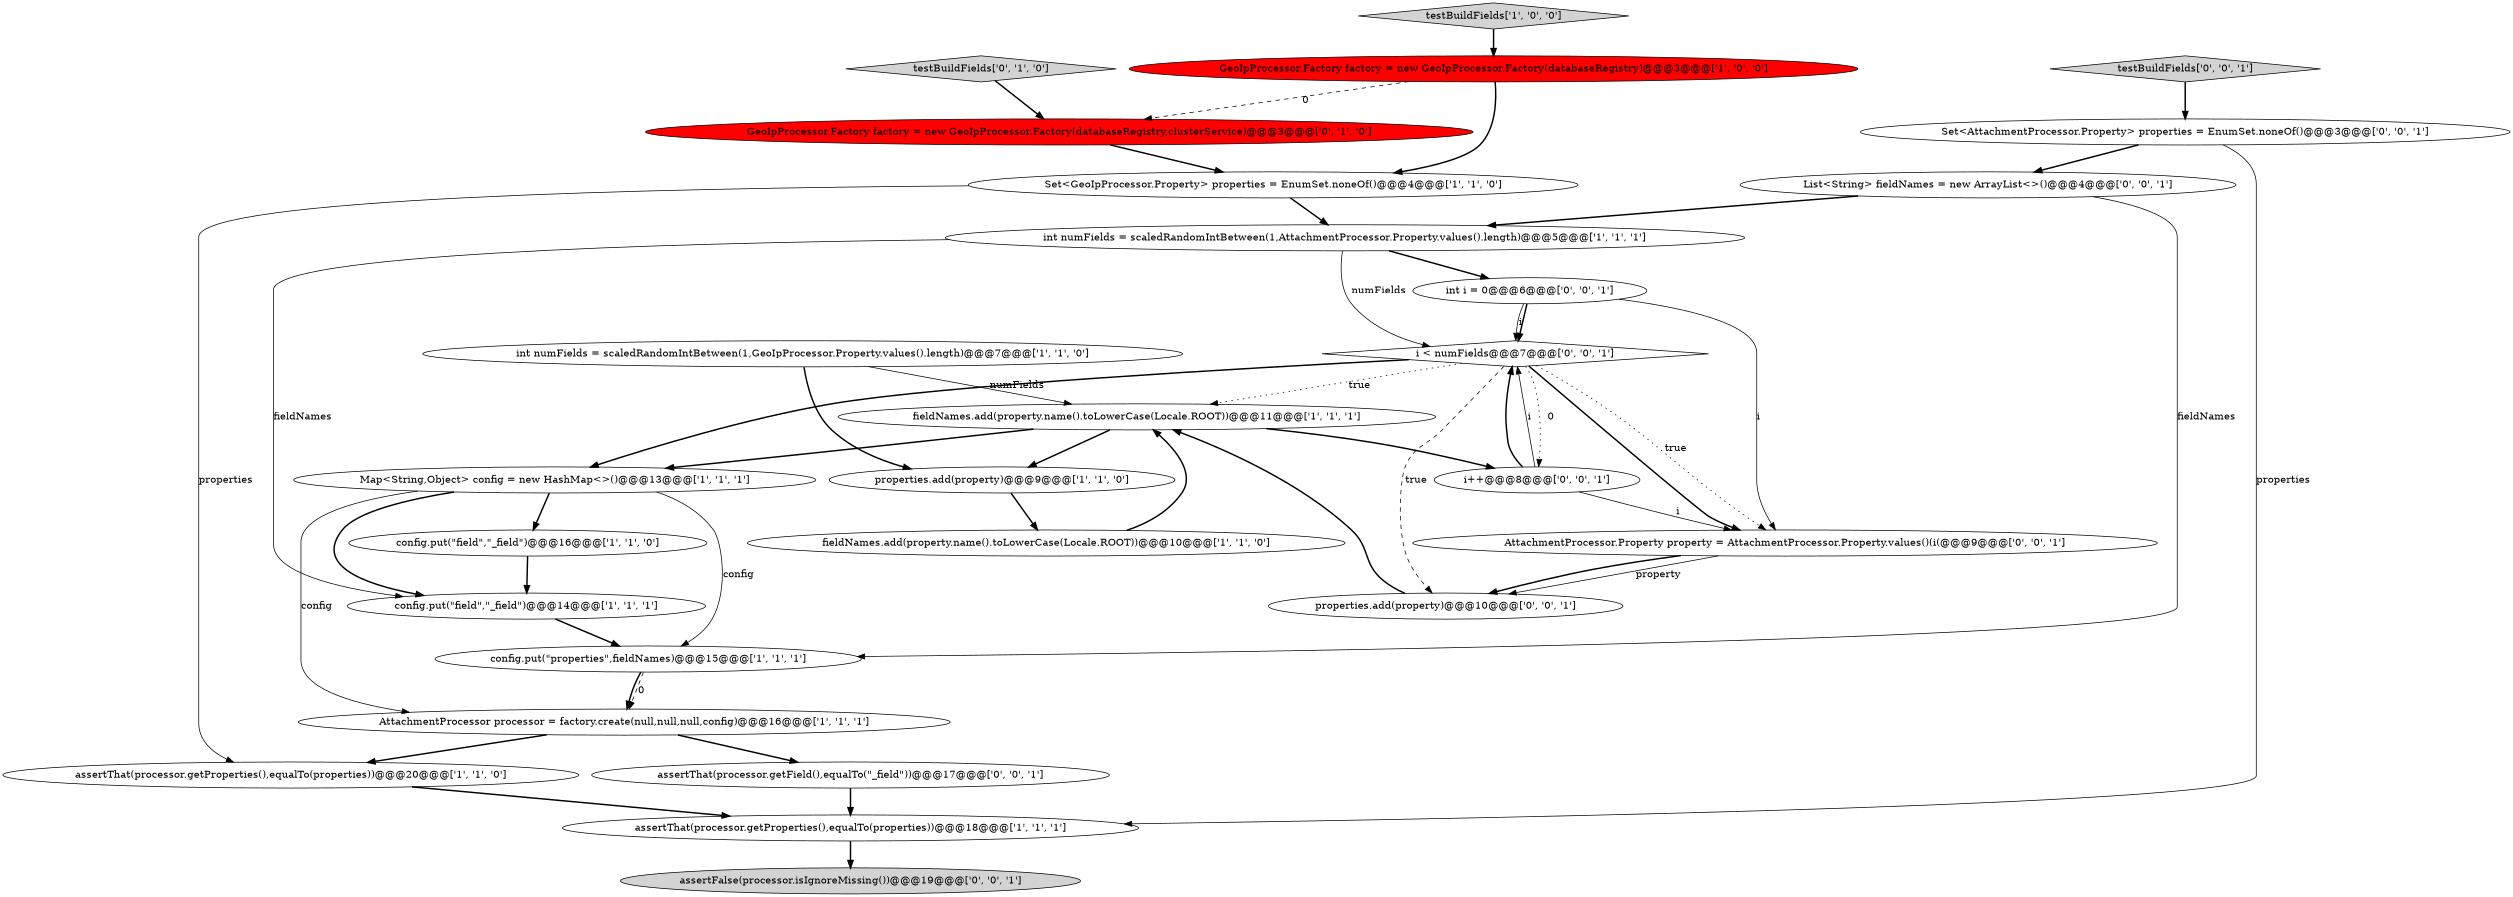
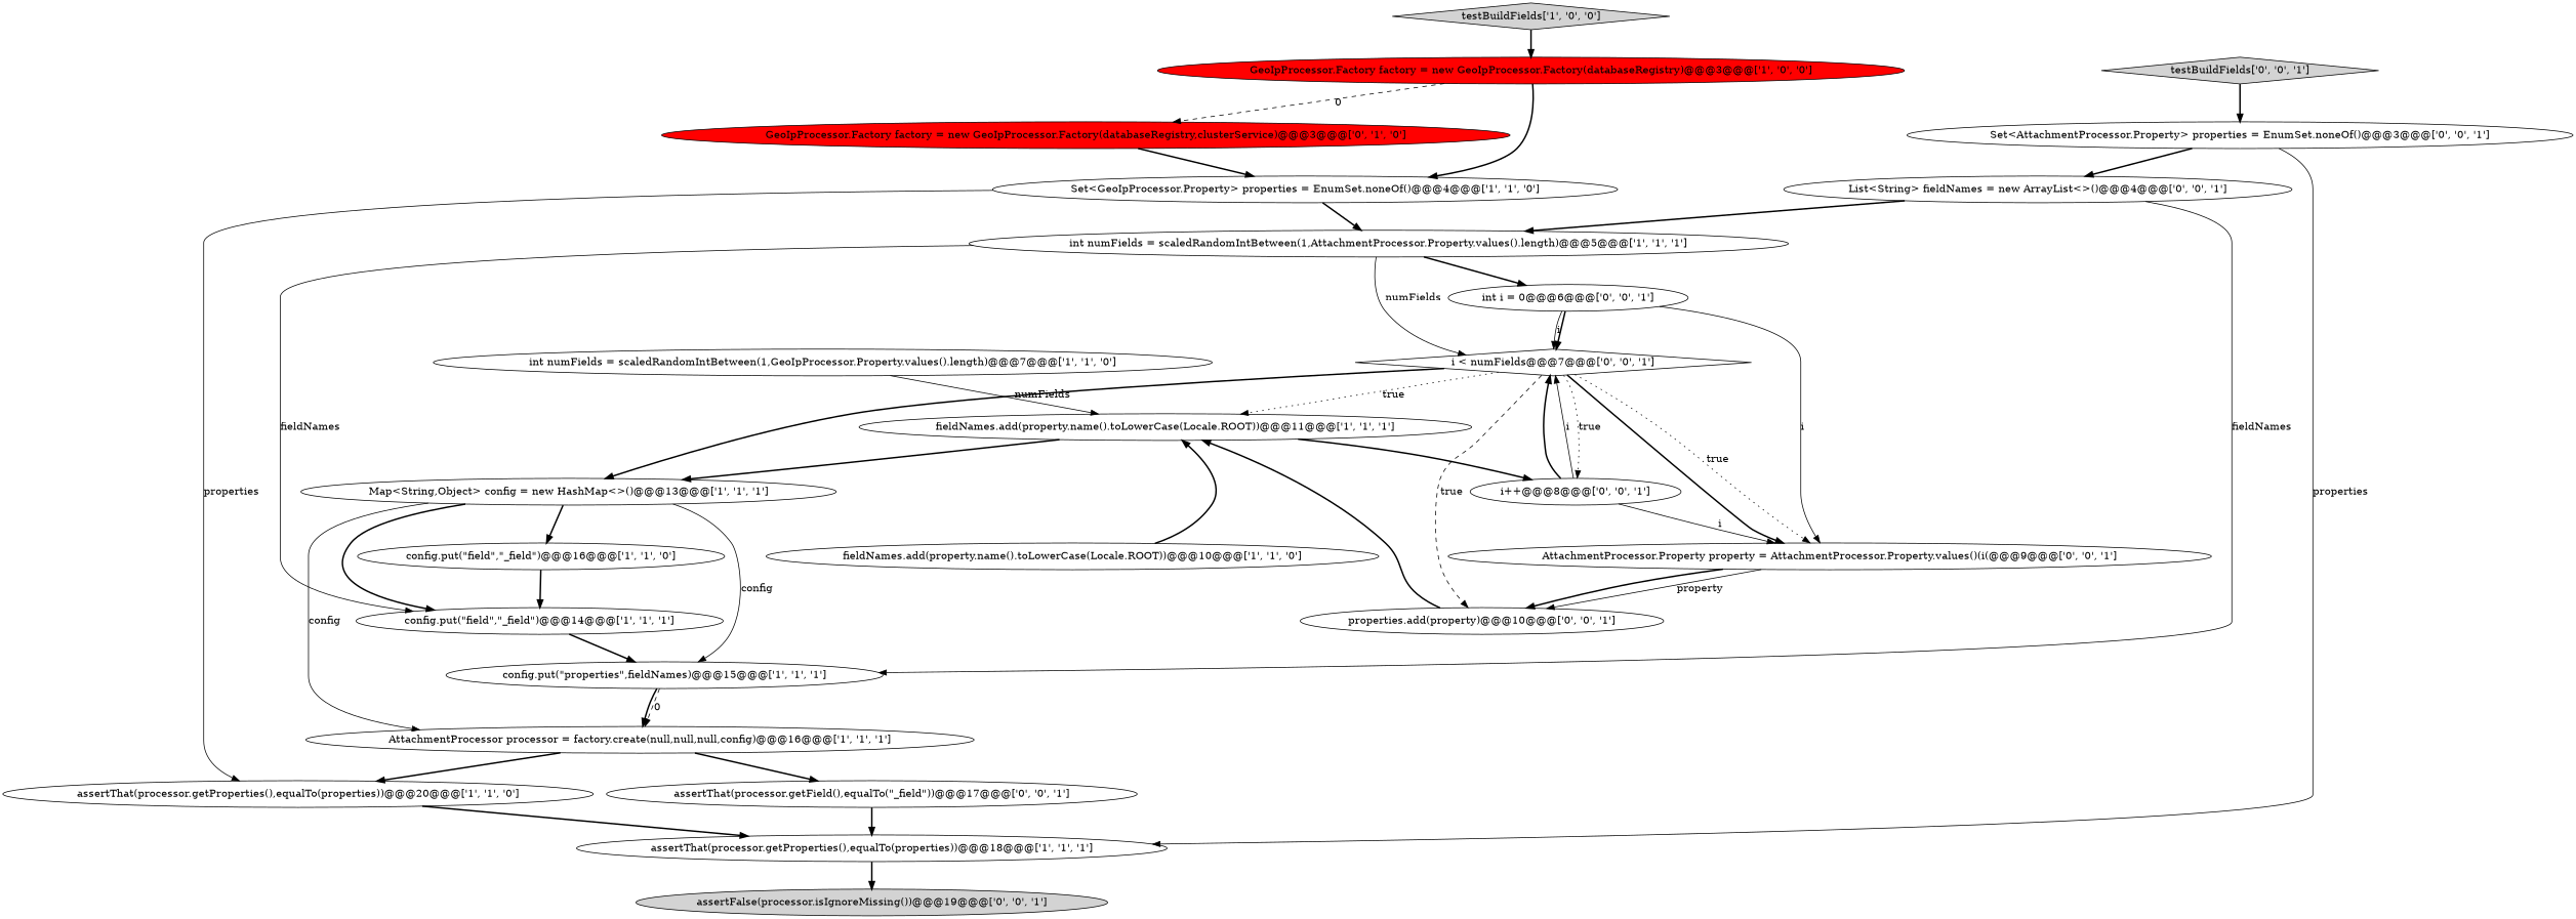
  digraph {
    node [fillcolor=white shape=ellipse style=filled]
    edge [style=bold]
-   n1 [fillcolor=lightgray label="testBuildFields['0', '1', '0']" shape=diamond]
    n2 [fillcolor=red label="GeoIpProcessor.Factory factory = new GeoIpProcessor.Factory(databaseRegistry,clusterService)@@@3@@@['0', '1', '0']"]
    n3 [label="Set<GeoIpProcessor.Property> properties = EnumSet.noneOf()@@@4@@@['1', '1', '0']"]
    n4 [label="config.put(\"properties\",fieldNames)@@@15@@@['1', '1', '1']"]
    n5 [label="AttachmentProcessor processor = factory.create(null,null,null,config)@@@16@@@['1', '1', '1']"]
    n6 [label="assertThat(processor.getProperties(),equalTo(properties))@@@20@@@['1', '1', '0']"]
    n7 [label="assertThat(processor.getField(),equalTo(\"_field\"))@@@17@@@['0', '0', '1']"]
    n8 [label="int numFields = scaledRandomIntBetween(1,AttachmentProcessor.Property.values().length)@@@5@@@['1', '1', '1']"]
    n9 [label="i < numFields@@@7@@@['0', '0', '1']" shape=diamond]
    n10 [label="int i = 0@@@6@@@['0', '0', '1']"]
    n11 [label="config.put(\"field\",\"_field\")@@@14@@@['1', '1', '1']"]
    n12 [label="int numFields = scaledRandomIntBetween(1,GeoIpProcessor.Property.values().length)@@@7@@@['1', '1', '0']"]
    n13 [label="fieldNames.add(property.name().toLowerCase(Locale.ROOT))@@@11@@@['1', '1', '1']"]
-   n14 [label="properties.add(property)@@@9@@@['1', '1', '0']"]
    n15 [label="assertThat(processor.getProperties(),equalTo(properties))@@@18@@@['1', '1', '1']"]
    n16 [fillcolor=lightgray label="assertFalse(processor.isIgnoreMissing())@@@19@@@['0', '0', '1']"]
    n17 [fillcolor=lightgray label="testBuildFields['1', '0', '0']" shape=diamond]
    n18 [fillcolor=red label="GeoIpProcessor.Factory factory = new GeoIpProcessor.Factory(databaseRegistry)@@@3@@@['1', '0', '0']"]
    n19 [label="fieldNames.add(property.name().toLowerCase(Locale.ROOT))@@@10@@@['1', '1', '0']"]
    n20 [label="i++@@@8@@@['0', '0', '1']"]
    n21 [label="Map<String,Object> config = new HashMap<>()@@@13@@@['1', '1', '1']"]
    n22 [label="AttachmentProcessor.Property property = AttachmentProcessor.Property.values()(i(@@@9@@@['0', '0', '1']"]
    n23 [label="properties.add(property)@@@10@@@['0', '0', '1']"]
    n24 [label="config.put(\"field\",\"_field\")@@@16@@@['1', '1', '0']"]
    n25 [label="Set<AttachmentProcessor.Property> properties = EnumSet.noneOf()@@@3@@@['0', '0', '1']"]
    n26 [label="List<String> fieldNames = new ArrayList<>()@@@4@@@['0', '0', '1']"]
    n27 [fillcolor=lightgray label="testBuildFields['0', '0', '1']" shape=diamond]
-   n1 -> n2
    n2 -> n3
    n3 -> n6 [label=properties style=solid]
    n3 -> n8
    n4 -> n5
    n4 -> n5 [label=0 style=dashed]
    n5 -> n6
    n5 -> n7
    n6 -> n15
    n7 -> n15
    n8 -> n9 [label=numFields style=solid]
    n8 -> n10
    n8 -> n11 [label=fieldNames style=solid]
    n9 -> n13 [label=true style=dotted]
-   n9 -> n20 [label=0 style=dotted]
+   n9 -> n20 [label=true style=dotted]
    n9 -> n21
    n9 -> n22
    n9 -> n22 [label=true style=dotted]
    n9 -> n23 [label=true style=dashed]
    n10 -> n9
    n10 -> n9 [label=i style=solid]
    n10 -> n22 [label=i style=solid]
    n11 -> n4
    n12 -> n13 [label=numFields style=solid]
-   n12 -> n14
-   n13 -> n14
    n13 -> n20
    n13 -> n21
-   n14 -> n19
    n15 -> n16
    n17 -> n18
    n18 -> n2 [label=0 style=dashed]
    n18 -> n3
    n19 -> n13
    n20 -> n9
    n20 -> n9 [label=i style=solid]
    n20 -> n22 [label=i style=solid]
    n21 -> n4 [label=config style=solid]
    n21 -> n5 [label=config style=solid]
    n21 -> n11
    n21 -> n24
    n22 -> n23
    n22 -> n23 [label=property style=solid]
    n23 -> n13
    n24 -> n11
    n25 -> n15 [label=properties style=solid]
    n25 -> n26
    n26 -> n4 [label=fieldNames style=solid]
    n26 -> n8
    n27 -> n25
  }
